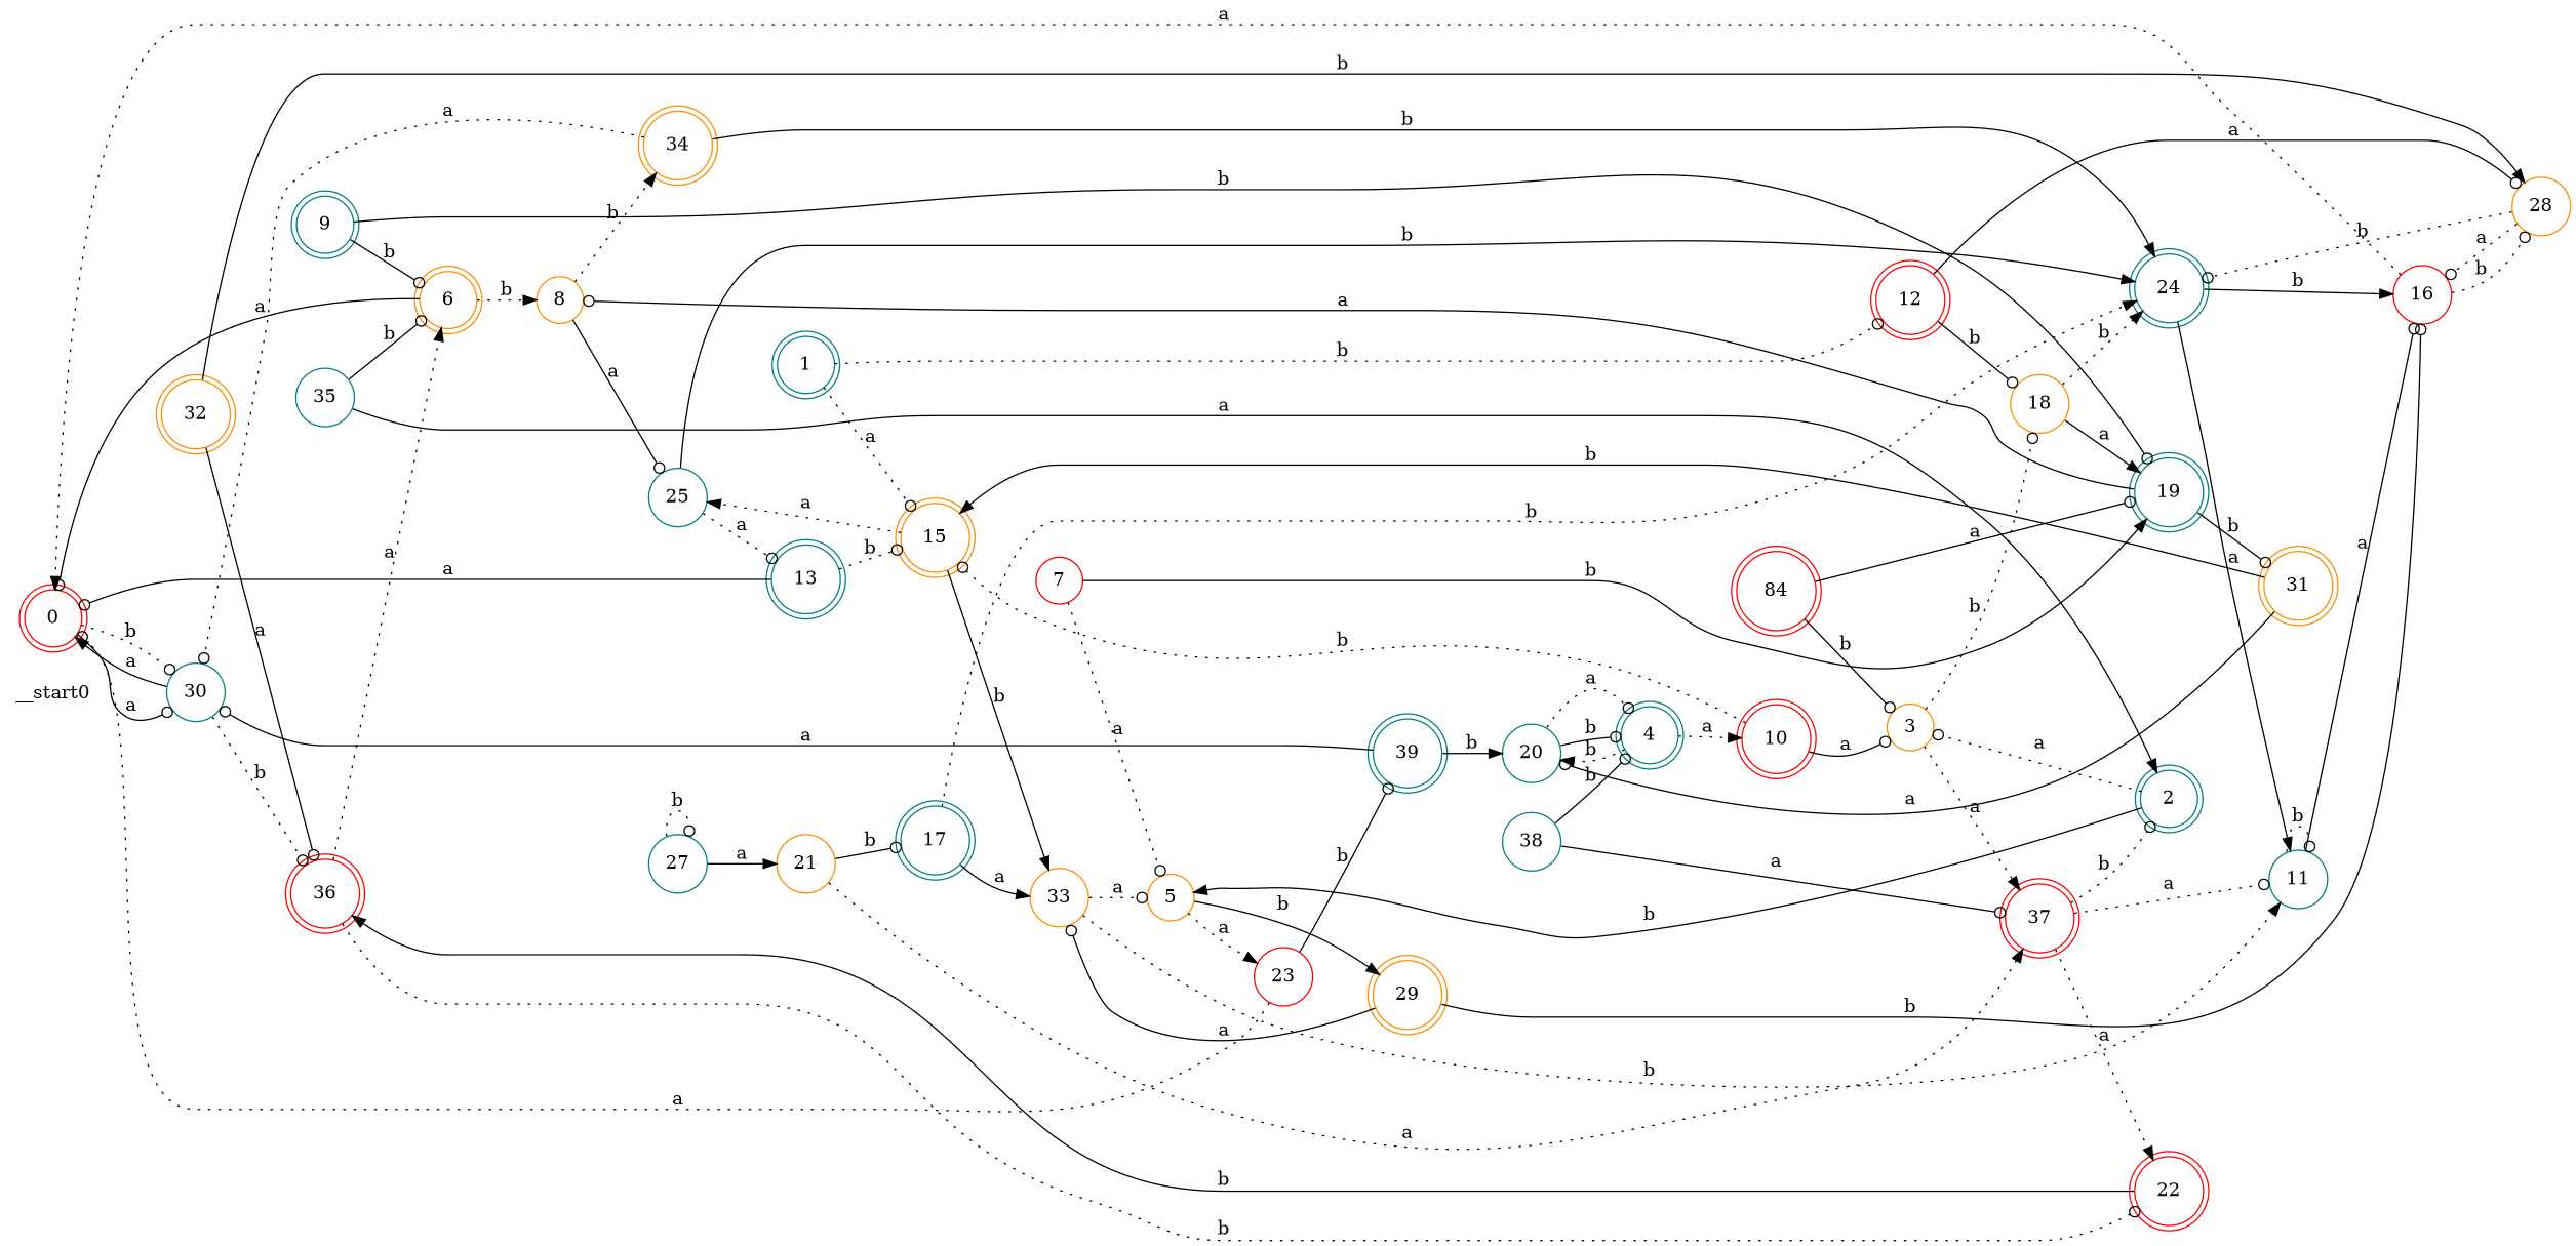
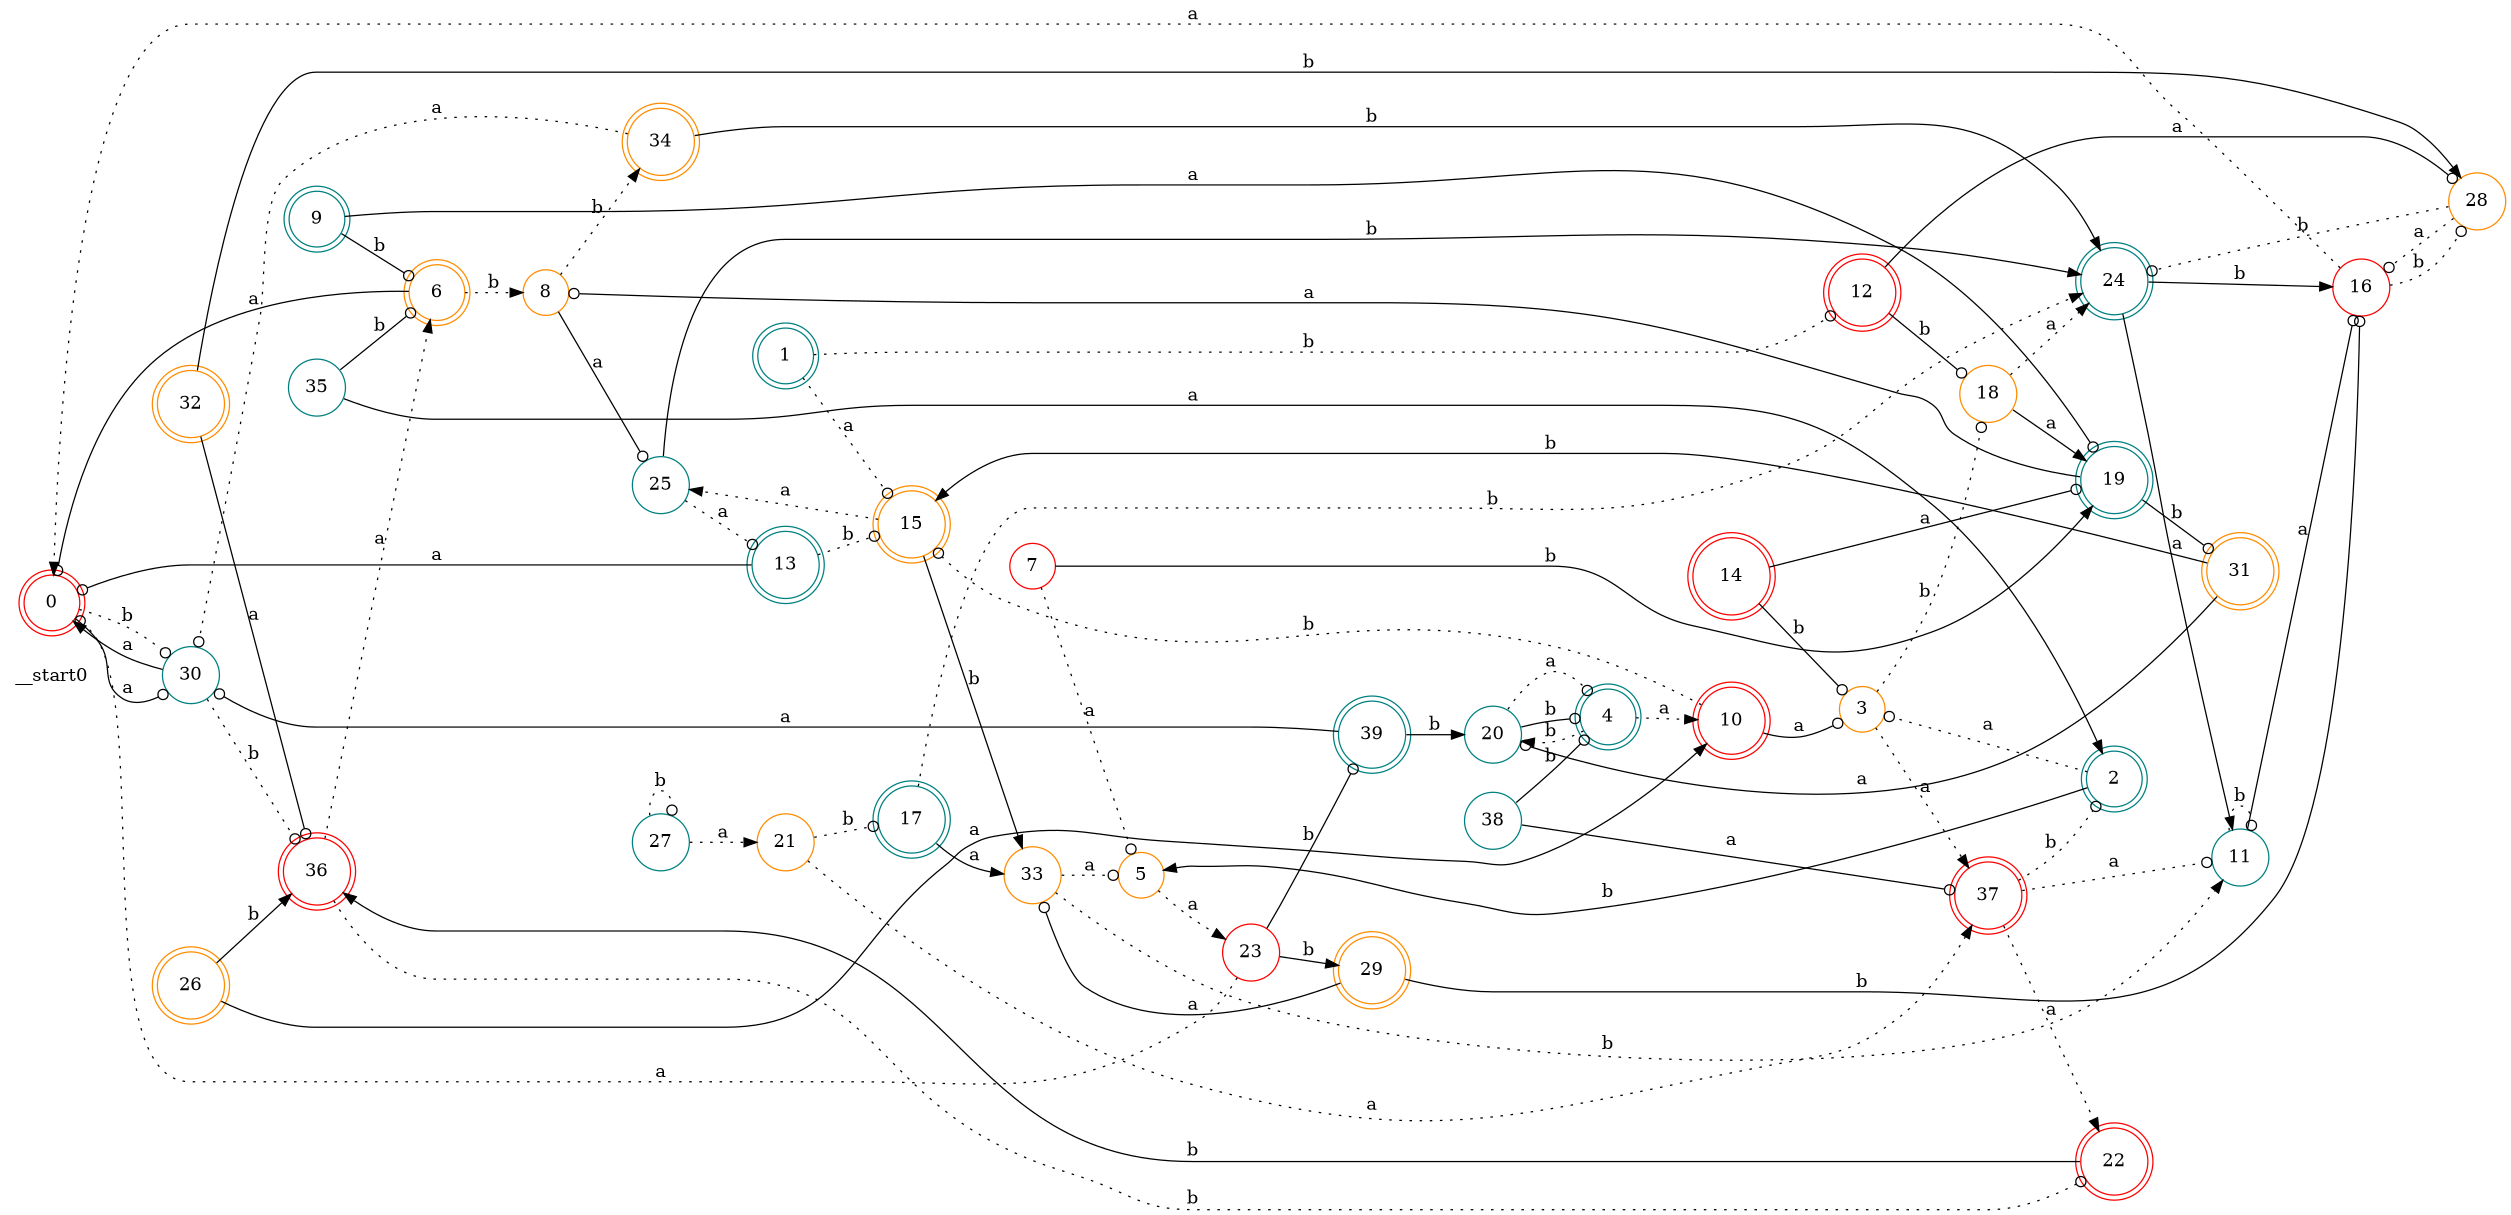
  digraph {
    rankdir=LR
    node [color=teal shape=doublecircle fillcolor=white style="rounded,filled"]
    edge [arrowhead=odot style=solid]
    __start0 [shape=none fillcolor="" style=""]
    n2 [color=red label=0]
    n3 [label=30 shape=circle style=filled]
    n4 [color=red label=36]
    n5 [label=1]
    n6 [color=red label=12]
    n7 [color=darkorange label=15]
    n8 [color=darkorange label=18 shape=circle style=filled]
    n9 [color=darkorange label=28 shape=circle style=filled]
    n10 [label=25 shape=circle style=filled]
    n11 [color=darkorange label=33 shape=circle style=filled]
    n12 [label=2]
    n13 [color=darkorange label=3 shape=circle style=filled]
    n14 [color=darkorange label=5 shape=circle style=filled]
    n15 [color=red label=37]
    n16 [color=red label=23 shape=circle style=filled]
    n17 [color=darkorange label=29]
    n18 [label=19]
    n19 [label=24]
    n20 [label=11 shape=circle style=filled]
    n21 [color=red label=22]
    n22 [label=4]
    n23 [color=red label=10]
    n24 [label=20 shape=circle style=filled]
    n25 [label=39]
    n26 [color=red label=16 shape=circle style=filled]
    n27 [color=darkorange label=6]
    n28 [color=darkorange label=8 shape=circle style=filled]
    n29 [color=darkorange label=34]
    n30 [color=red label=7 shape=circle style=filled]
    n31 [color=darkorange label=31]
    n32 [label=13]
    n33 [label=9]
-   n34 [color=red label=84]
+   n34 [color=red label=14]
    n35 [label=17]
    n36 [color=darkorange label=21 shape=circle style=filled]
+   n37 [color=darkorange label=26]
    n38 [label=27 shape=circle style=filled]
    n39 [color=darkorange label=32]
    n40 [label=35 shape=circle style=filled]
    n41 [label=38 shape=circle style=filled]
    n2 -> n3 [label=a]
    n2 -> n3 [label=b style=dotted]
    n3 -> n2 [arrowhead=normal label=a]
    n3 -> n4 [label=b style=dotted]
    n4 -> n21 [label=b style=dotted]
    n4 -> n27 [arrowhead=normal label=a style=dotted]
    n5 -> n6 [label=b style=dotted]
    n5 -> n7 [label=a style=dotted]
    n6 -> n8 [label=b]
    n6 -> n9 [label=a]
    n7 -> n10 [arrowhead=normal label=a style=dotted]
    n7 -> n11 [arrowhead=normal label=b]
    n8 -> n18 [arrowhead=normal label=a]
-   n8 -> n19 [arrowhead=normal label=b style=dotted]
+   n8 -> n19 [arrowhead=normal label=a style=dotted]
    n9 -> n19 [label=b style=dotted]
    n9 -> n26 [label=a style=dotted]
    n10 -> n19 [arrowhead=normal label=b]
    n10 -> n32 [label=a style=dotted]
    n11 -> n14 [label=a style=dotted]
    n11 -> n20 [arrowhead=normal label=b style=dotted]
    n12 -> n13 [label=a style=dotted]
    n12 -> n14 [arrowhead=normal label=b]
    n13 -> n8 [label=b style=dotted]
    n13 -> n15 [arrowhead=normal label=a style=dotted]
    n14 -> n16 [arrowhead=normal label=a style=dotted]
-   n14 -> n17 [arrowhead=normal label=b]
+   n16 -> n17 [arrowhead=normal label=b]
    n15 -> n12 [label=b style=dotted]
    n15 -> n20 [label=a style=dotted]
    n15 -> n21 [arrowhead=normal label=a style=dotted]
    n16 -> n2 [label=a style=dotted]
    n16 -> n25 [label=b]
    n17 -> n11 [label=a]
    n17 -> n26 [label=b]
    n18 -> n28 [label=a]
    n18 -> n31 [label=b]
    n19 -> n20 [arrowhead=normal label=a]
    n19 -> n26 [arrowhead=normal label=b]
    n20 -> n20 [label=b style=dotted]
    n20 -> n26 [label=a]
    n21 -> n4 [arrowhead=normal label=b]
    n22 -> n23 [arrowhead=normal label=a style=dotted]
    n22 -> n24 [arrowhead=normal label=b style=dotted]
    n23 -> n7 [label=b style=dotted]
    n23 -> n13 [label=a]
    n24 -> n22 [label=a style=dotted]
    n24 -> n22 [label=b]
    n25 -> n3 [label=a]
    n25 -> n24 [arrowhead=normal label=b]
    n26 -> n2 [arrowhead=normal label=a style=dotted]
    n26 -> n9 [label=b style=dotted]
    n27 -> n2 [label=a]
    n27 -> n28 [arrowhead=normal label=b style=dotted]
    n28 -> n10 [label=a]
    n28 -> n29 [arrowhead=normal label=b style=dotted]
    n29 -> n3 [label=a style=dotted]
    n29 -> n19 [arrowhead=normal label=b]
    n30 -> n14 [label=a style=dotted]
    n30 -> n18 [arrowhead=normal label=b]
    n31 -> n7 [arrowhead=normal label=b]
    n31 -> n24 [label=a]
    n32 -> n2 [label=a]
    n32 -> n7 [label=b style=dotted]
-   n33 -> n18 [label=b]
+   n33 -> n18 [label=a]
    n33 -> n27 [label=b]
    n34 -> n13 [label=b]
    n34 -> n18 [label=a]
    n35 -> n11 [arrowhead=normal label=a]
    n35 -> n19 [arrowhead=normal label=b style=dotted]
    n36 -> n15 [arrowhead=normal label=a style=dotted]
-   n36 -> n35 [label=b]
-   n38 -> n36 [arrowhead=normal label=a]
+   n36 -> n35 [label=b style=dotted]
+   n37 -> n4 [arrowhead=normal label=b]
+   n37 -> n23 [arrowhead=normal label=a]
+   n38 -> n36 [arrowhead=normal label=a style=dotted]
    n38 -> n38 [label=b style=dotted]
    n39 -> n4 [label=a]
    n39 -> n9 [arrowhead=normal label=b]
    n40 -> n12 [arrowhead=normal label=a]
    n40 -> n27 [label=b]
    n41 -> n15 [label=a]
    n41 -> n22 [label=b]
  }
